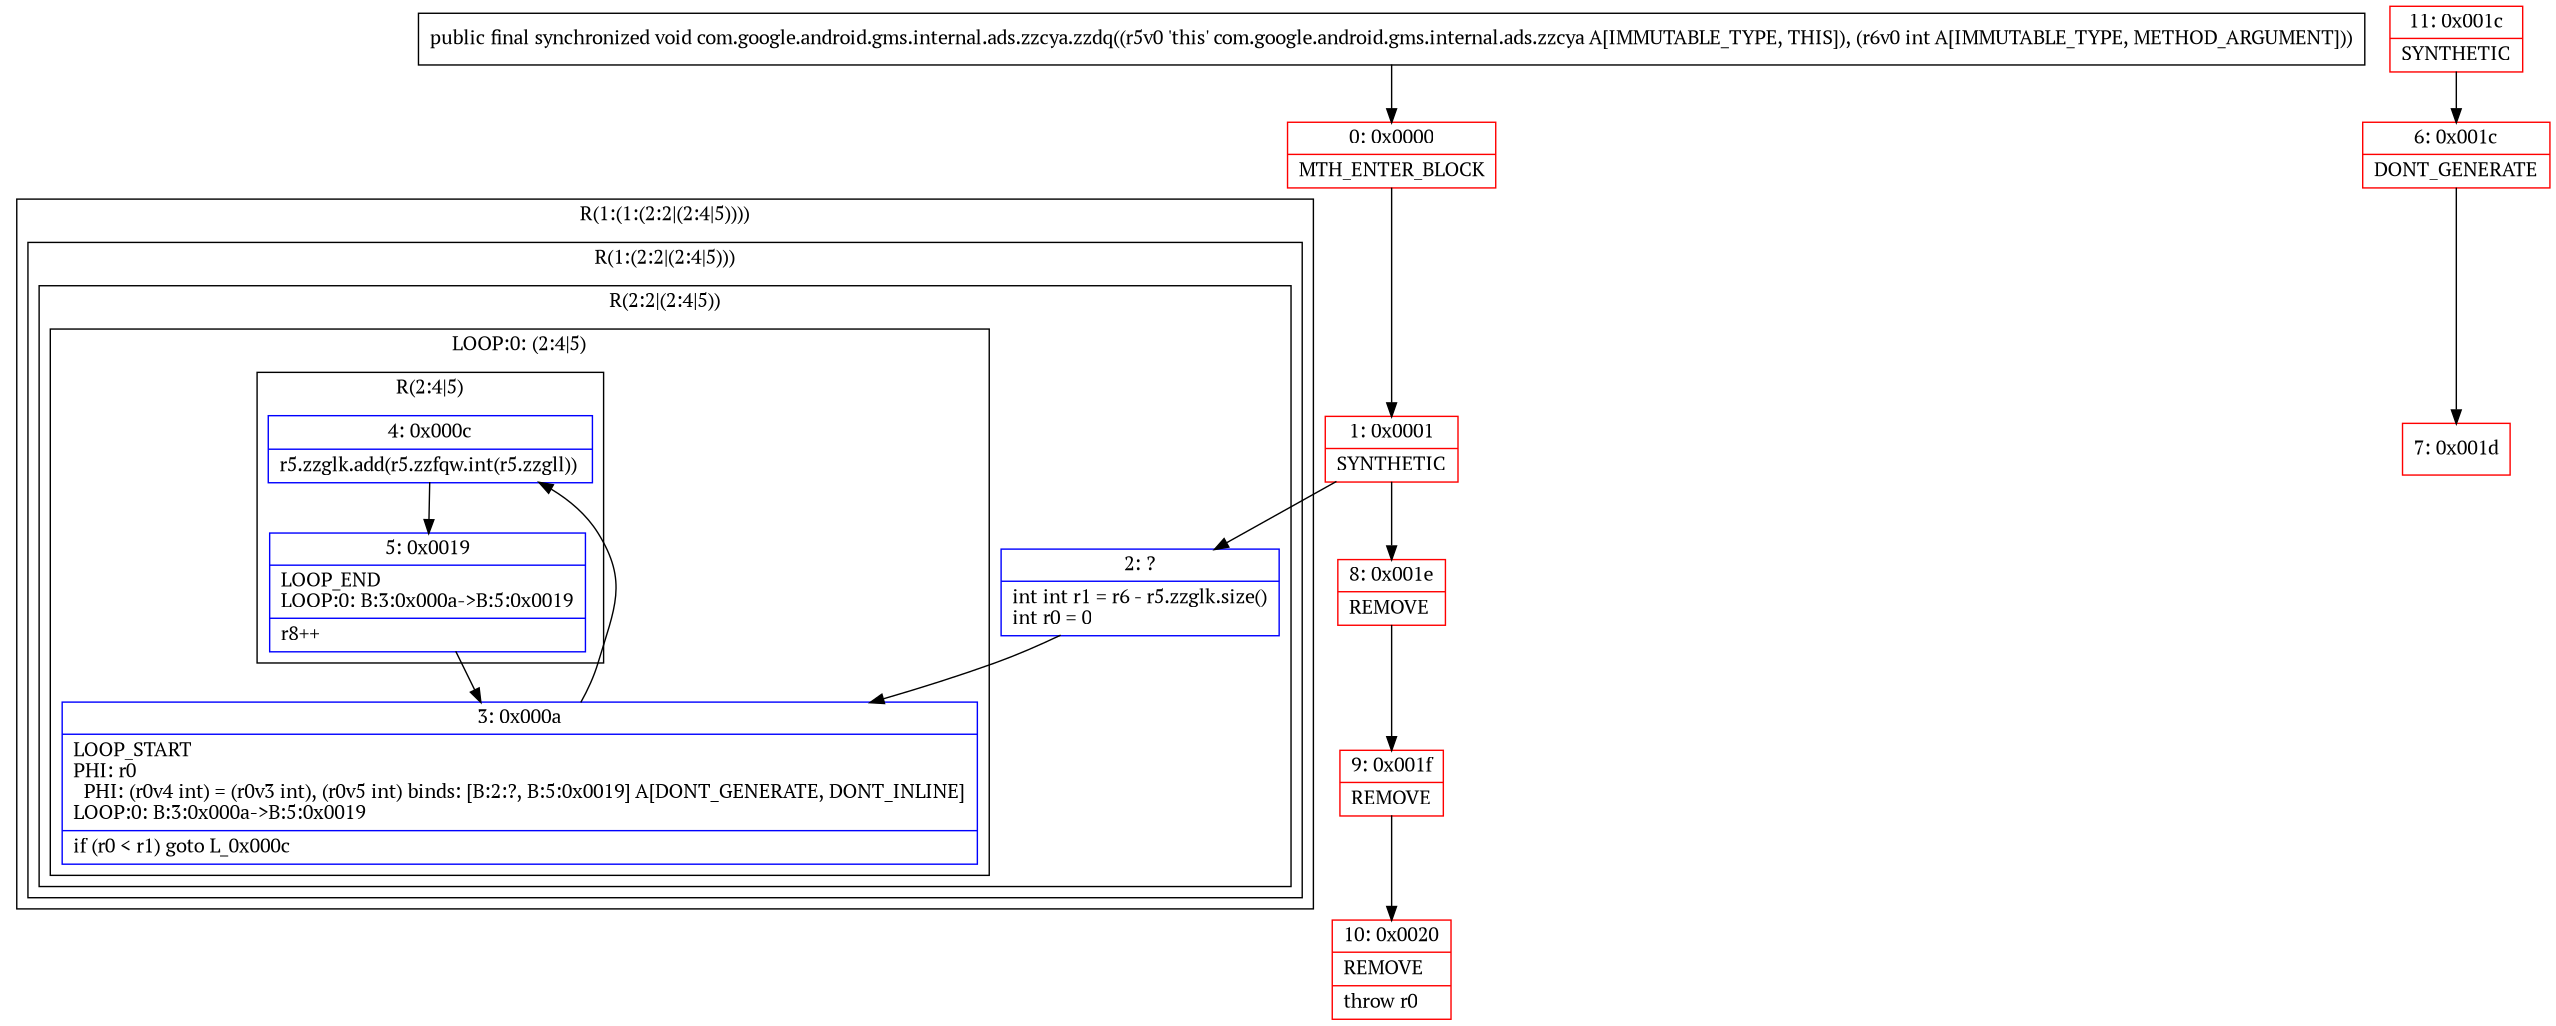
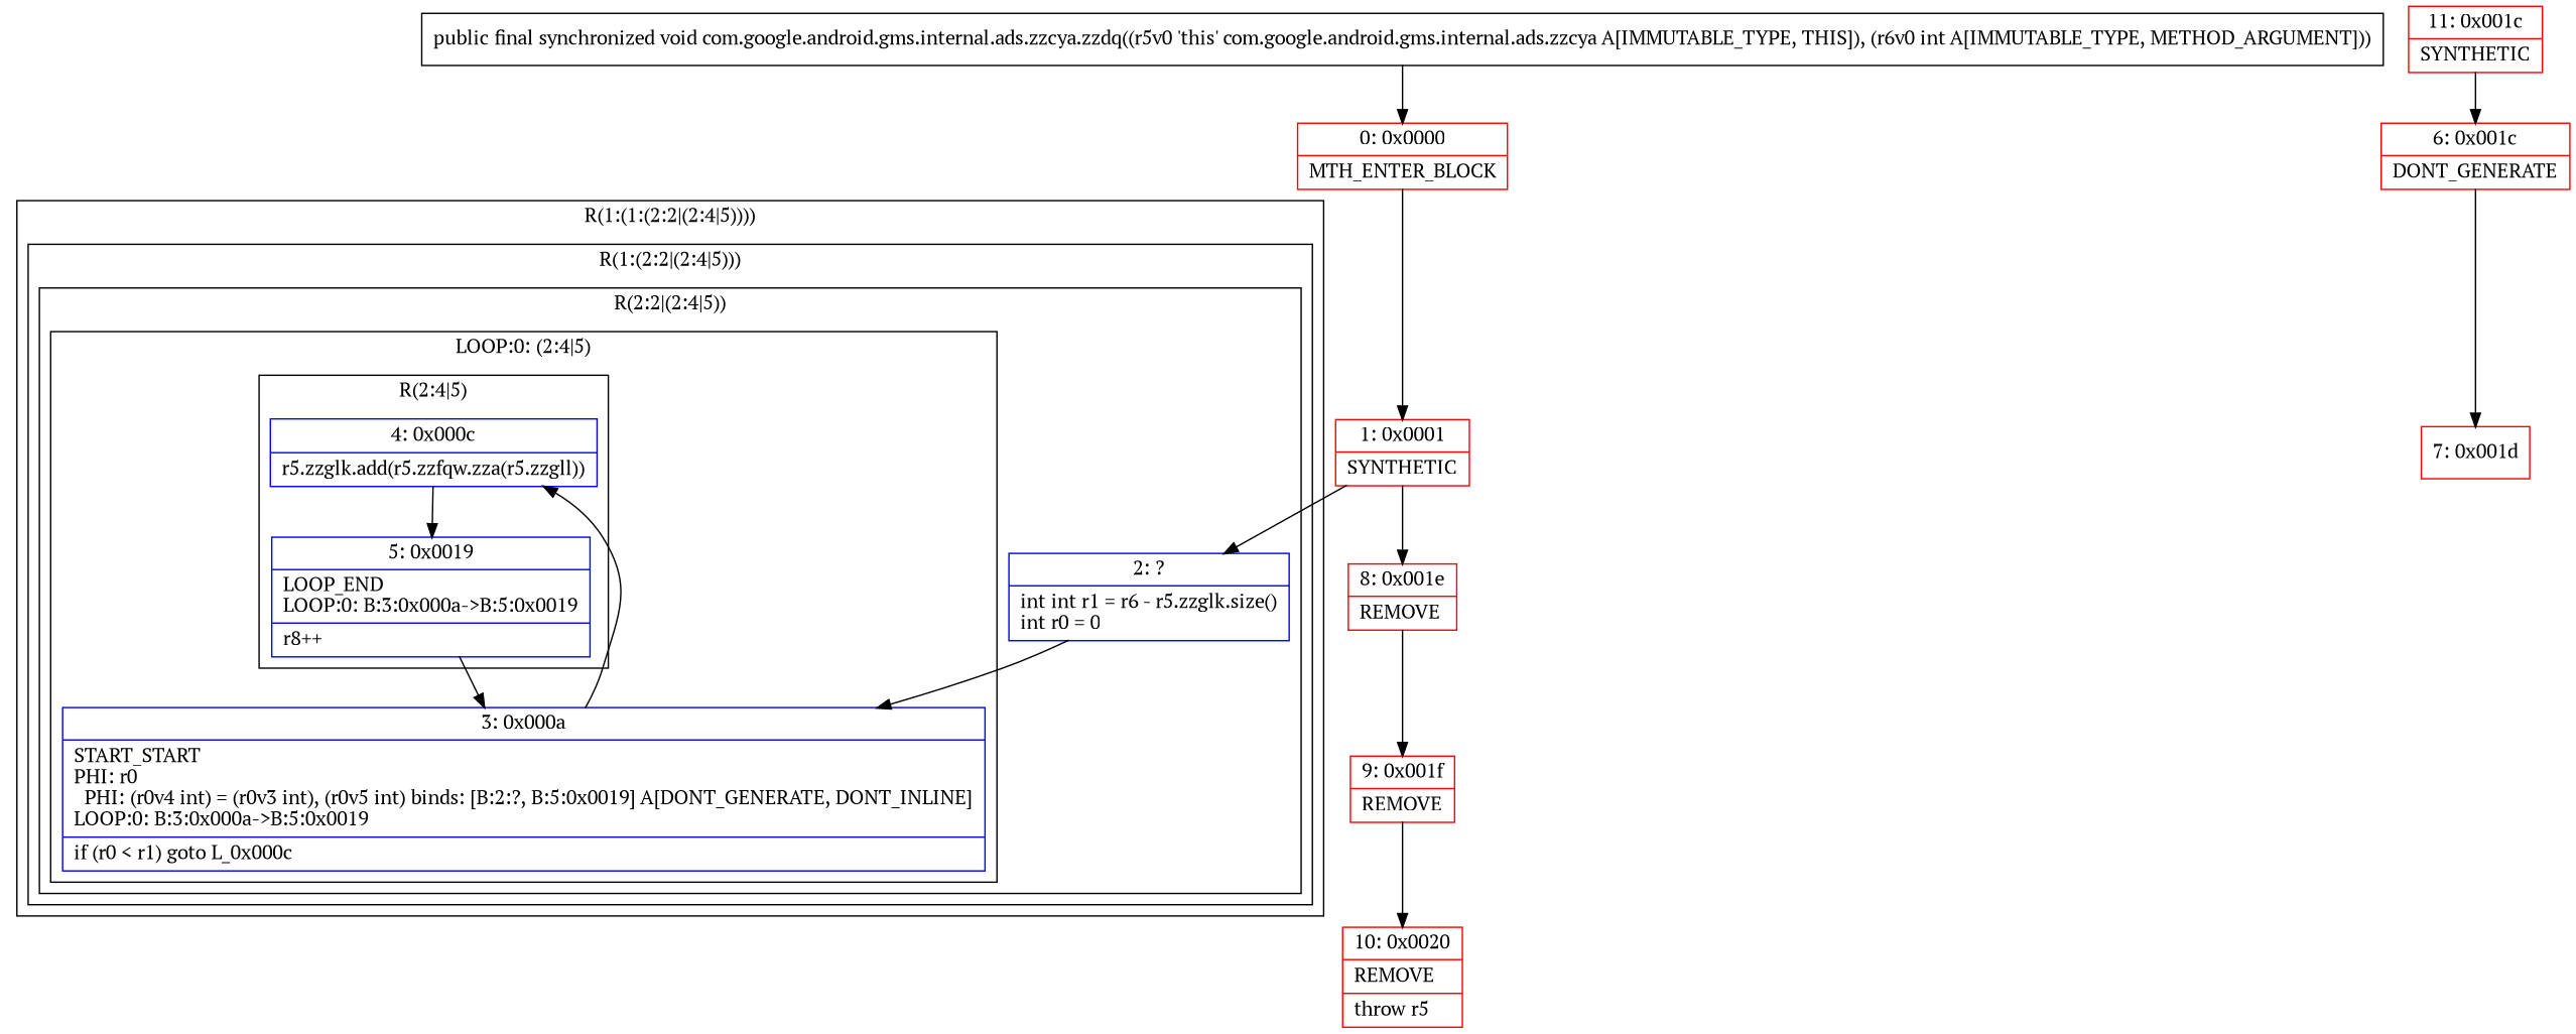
  digraph {
    fontname="PT Serif"
    node [color=red fontname="PT Serif" shape=record]
    edge [fontname="PT Serif"]
-   n1 [color=blue label="{4\:\ 0x000c|r5.zzglk.add(r5.zzfqw.int(r5.zzgll))\l}"]
+   n1 [color=blue label="{4\:\ 0x000c|r5.zzglk.add(r5.zzfqw.zza(r5.zzgll))\l}"]
    n2 [color=blue label="{5\:\ 0x0019|LOOP_END\lLOOP:0: B:3:0x000a\-\>B:5:0x0019\l|r8++\l}"]
-   n3 [color=blue label="{3\:\ 0x000a|LOOP_START\lPHI: r0 \l  PHI: (r0v4 int) = (r0v3 int), (r0v5 int) binds: [B:2:?, B:5:0x0019] A[DONT_GENERATE, DONT_INLINE]\lLOOP:0: B:3:0x000a\-\>B:5:0x0019\l|if (r0 \< r1) goto L_0x000c\l}"]
+   n3 [color=blue label="{3\:\ 0x000a|START_START\lPHI: r0 \l  PHI: (r0v4 int) = (r0v3 int), (r0v5 int) binds: [B:2:?, B:5:0x0019] A[DONT_GENERATE, DONT_INLINE]\lLOOP:0: B:3:0x000a\-\>B:5:0x0019\l|if (r0 \< r1) goto L_0x000c\l}"]
    n4 [color=blue label="{2\:\ ?|int int r1 = r6 \- r5.zzglk.size()\lint r0 = 0\l}"]
    n5 [label="{11\:\ 0x001c|SYNTHETIC\l}"]
    n6 [label="{6\:\ 0x001c|DONT_GENERATE\l}"]
    n7 [label="{0\:\ 0x0000|MTH_ENTER_BLOCK\l}"]
    n8 [label="{1\:\ 0x0001|SYNTHETIC\l}"]
    n9 [label="{8\:\ 0x001e|REMOVE\l}"]
    n10 [label="{9\:\ 0x001f|REMOVE\l}"]
    n11 [label="{7\:\ 0x001d}"]
-   n12 [label="{10\:\ 0x0020|REMOVE\l|throw r0\l}"]
+   n12 [label="{10\:\ 0x0020|REMOVE\l|throw r5\l}"]
    n13 [label="{public final synchronized void com.google.android.gms.internal.ads.zzcya.zzdq((r5v0 'this' com.google.android.gms.internal.ads.zzcya A[IMMUTABLE_TYPE, THIS]), (r6v0 int A[IMMUTABLE_TYPE, METHOD_ARGUMENT])) }" color=""]
    subgraph cluster_1 {
      label="R(1:(1:(2:2|(2:4|5))))"
      subgraph cluster_2 {
        label="R(1:(2:2|(2:4|5)))"
        subgraph cluster_3 {
          label="R(2:2|(2:4|5))"
          n4
          subgraph cluster_4 {
            label="LOOP:0: (2:4|5)"
            n3
            subgraph cluster_5 {
              label="R(2:4|5)"
              n1
              n2
            }
          }
        }
      }
    }
    n1 -> n2
    n2 -> n3
    n3 -> n1
    n4 -> n3
    n5 -> n6
    n6 -> n11
    n7 -> n8
    n8 -> n4
    n8 -> n9
    n9 -> n10
    n10 -> n12
    n13 -> n7
  }
